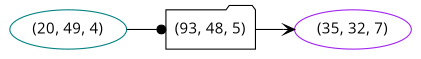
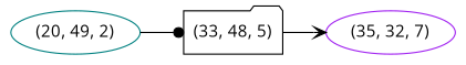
  digraph {
    fontname="Open Sans"
    rankdir=LR
    node [fontname="Open Sans" shape=ellipse]
    edge [fontname="Open Sans"]
-   "(20, 49, 4)" [color=teal]
-   "(33, 48, 5)" [color=black shape=folder label="(93, 48, 5)"]
+   "(20, 49, 4)" [color=teal label="(20, 49, 2)"]
+   "(33, 48, 5)" [color=black shape=folder]
    n3 [color=purple label="(35, 32, 7)"]
    "(20, 49, 4)" -> "(33, 48, 5)" [arrowhead=dot]
    "(33, 48, 5)" -> n3 [arrowhead=vee]
  }
